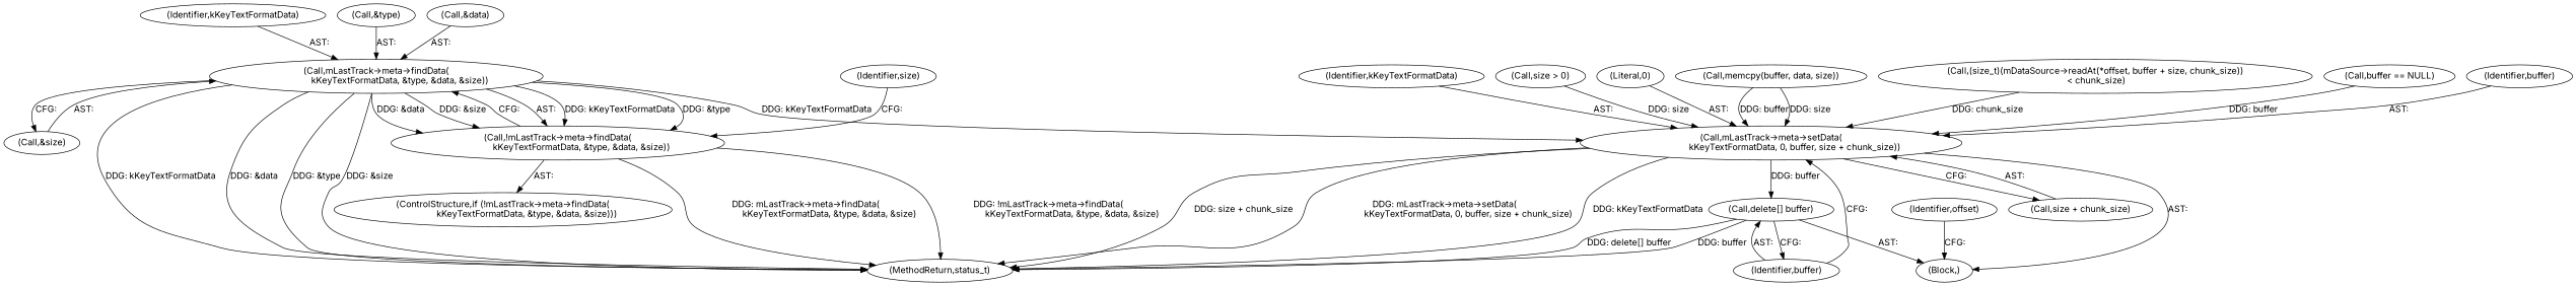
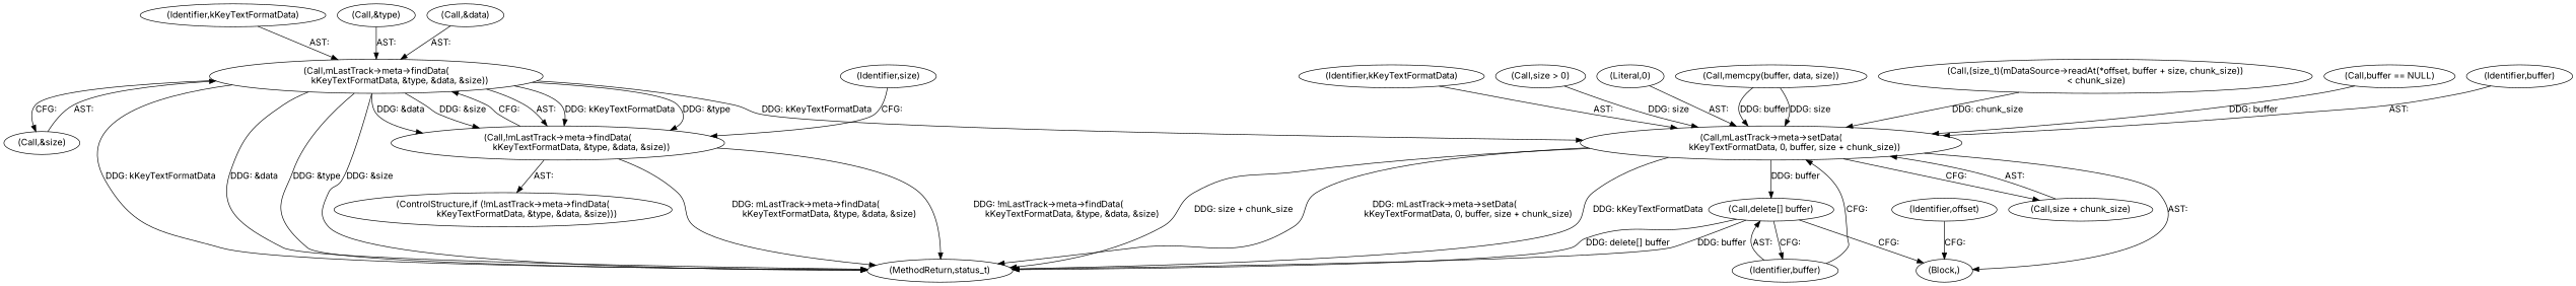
  digraph {
    fontname=Inter
    node [fontname=Inter]
    edge [fontname=Inter]
    n1 [label="(Call,mLastTrack->meta->findData(\n                    kKeyTextFormatData, &type, &data, &size))"]
    n2 [label="(Call,!mLastTrack->meta->findData(\n                    kKeyTextFormatData, &type, &data, &size))"]
    n3 [label="(Call,mLastTrack->meta->setData(\n                    kKeyTextFormatData, 0, buffer, size + chunk_size))"]
    n4 [label="(Call,&size)"]
    n5 [label="(MethodReturn,status_t)"]
    n6 [label="(ControlStructure,if (!mLastTrack->meta->findData(\n                    kKeyTextFormatData, &type, &data, &size)))"]
    n7 [label="(Call,delete[] buffer)"]
    n8 [label="(Call,size + chunk_size)"]
    n9 [label="(Block,)"]
    n10 [label="(Identifier,buffer)"]
    n11 [label="(Identifier,kKeyTextFormatData)"]
    n12 [label="(Literal,0)"]
    n13 [label="(Call,memcpy(buffer, data, size))"]
    n14 [label="(Call,&type)"]
    n15 [label="(Call,(size_t)(mDataSource->readAt(*offset, buffer + size, chunk_size))\n < chunk_size)"]
    n16 [label="(Call,buffer == NULL)"]
    n17 [label="(Call,&data)"]
    n18 [label="(Identifier,offset)"]
    n19 [label="(Identifier,buffer)"]
    n20 [label="(Identifier,kKeyTextFormatData)"]
    n21 [label="(Identifier,size)"]
    n22 [label="(Call,size > 0)"]
    n1 -> n2 [label="AST: "]
    n1 -> n2 [label="DDG: kKeyTextFormatData"]
    n1 -> n2 [label="DDG: &type"]
    n1 -> n2 [label="DDG: &data"]
    n1 -> n2 [label="DDG: &size"]
    n1 -> n3 [label="DDG: kKeyTextFormatData"]
    n1 -> n4 [label="CFG: "]
    n1 -> n5 [label="DDG: kKeyTextFormatData"]
    n1 -> n5 [label="DDG: &data"]
    n1 -> n5 [label="DDG: &type"]
    n1 -> n5 [label="DDG: &size"]
    n2 -> n1 [label="CFG: "]
    n2 -> n5 [label="DDG: !mLastTrack->meta->findData(\n                    kKeyTextFormatData, &type, &data, &size)"]
    n2 -> n5 [label="DDG: mLastTrack->meta->findData(\n                    kKeyTextFormatData, &type, &data, &size)"]
    n2 -> n6 [label="AST: "]
    n3 -> n5 [label="DDG: size + chunk_size"]
    n3 -> n5 [label="DDG: mLastTrack->meta->setData(\n                    kKeyTextFormatData, 0, buffer, size + chunk_size)"]
    n3 -> n5 [label="DDG: kKeyTextFormatData"]
    n3 -> n7 [label="DDG: buffer"]
    n3 -> n8 [label="CFG: "]
    n3 -> n9 [label="AST: "]
    n4 -> n1 [label="AST: "]
    n7 -> n5 [label="DDG: delete[] buffer"]
    n7 -> n5 [label="DDG: buffer"]
-   n7 -> n9 [label="AST: "]
+   n7 -> n9 [label="CFG: "]
    n7 -> n10 [label="CFG: "]
    n8 -> n3 [label="AST: "]
    n10 -> n3 [label="CFG: "]
    n10 -> n7 [label="AST: "]
    n11 -> n1 [label="AST: "]
    n12 -> n3 [label="AST: "]
    n13 -> n3 [label="DDG: buffer"]
    n13 -> n3 [label="DDG: size"]
    n14 -> n1 [label="AST: "]
    n15 -> n3 [label="DDG: chunk_size"]
    n16 -> n3 [label="DDG: buffer"]
    n17 -> n1 [label="AST: "]
    n18 -> n9 [label="CFG: "]
    n19 -> n3 [label="AST: "]
    n20 -> n3 [label="AST: "]
    n21 -> n2 [label="CFG: "]
    n22 -> n3 [label="DDG: size"]
  }
